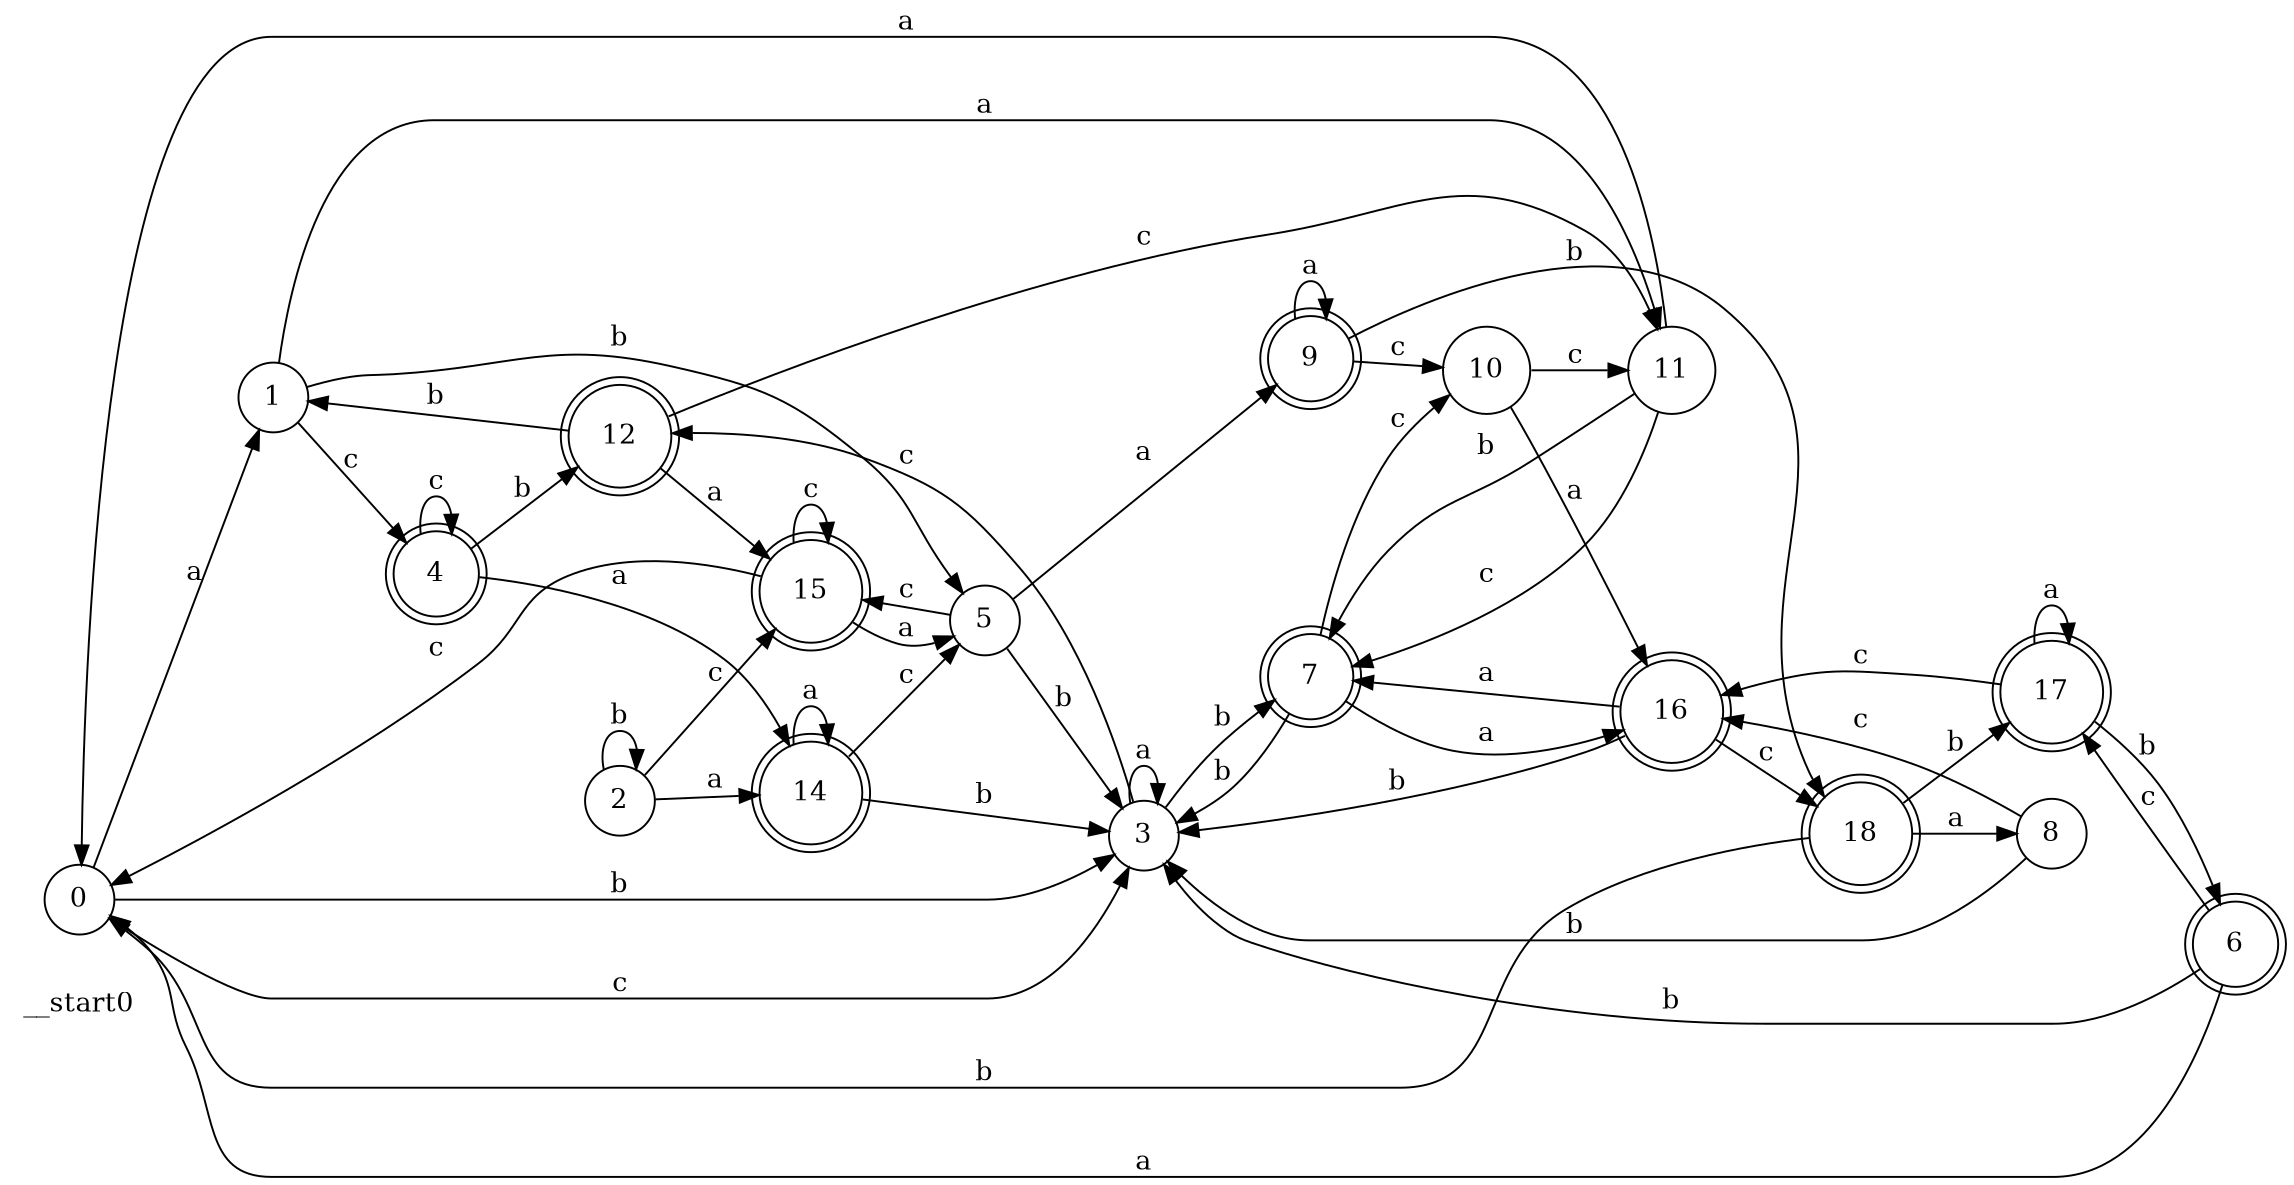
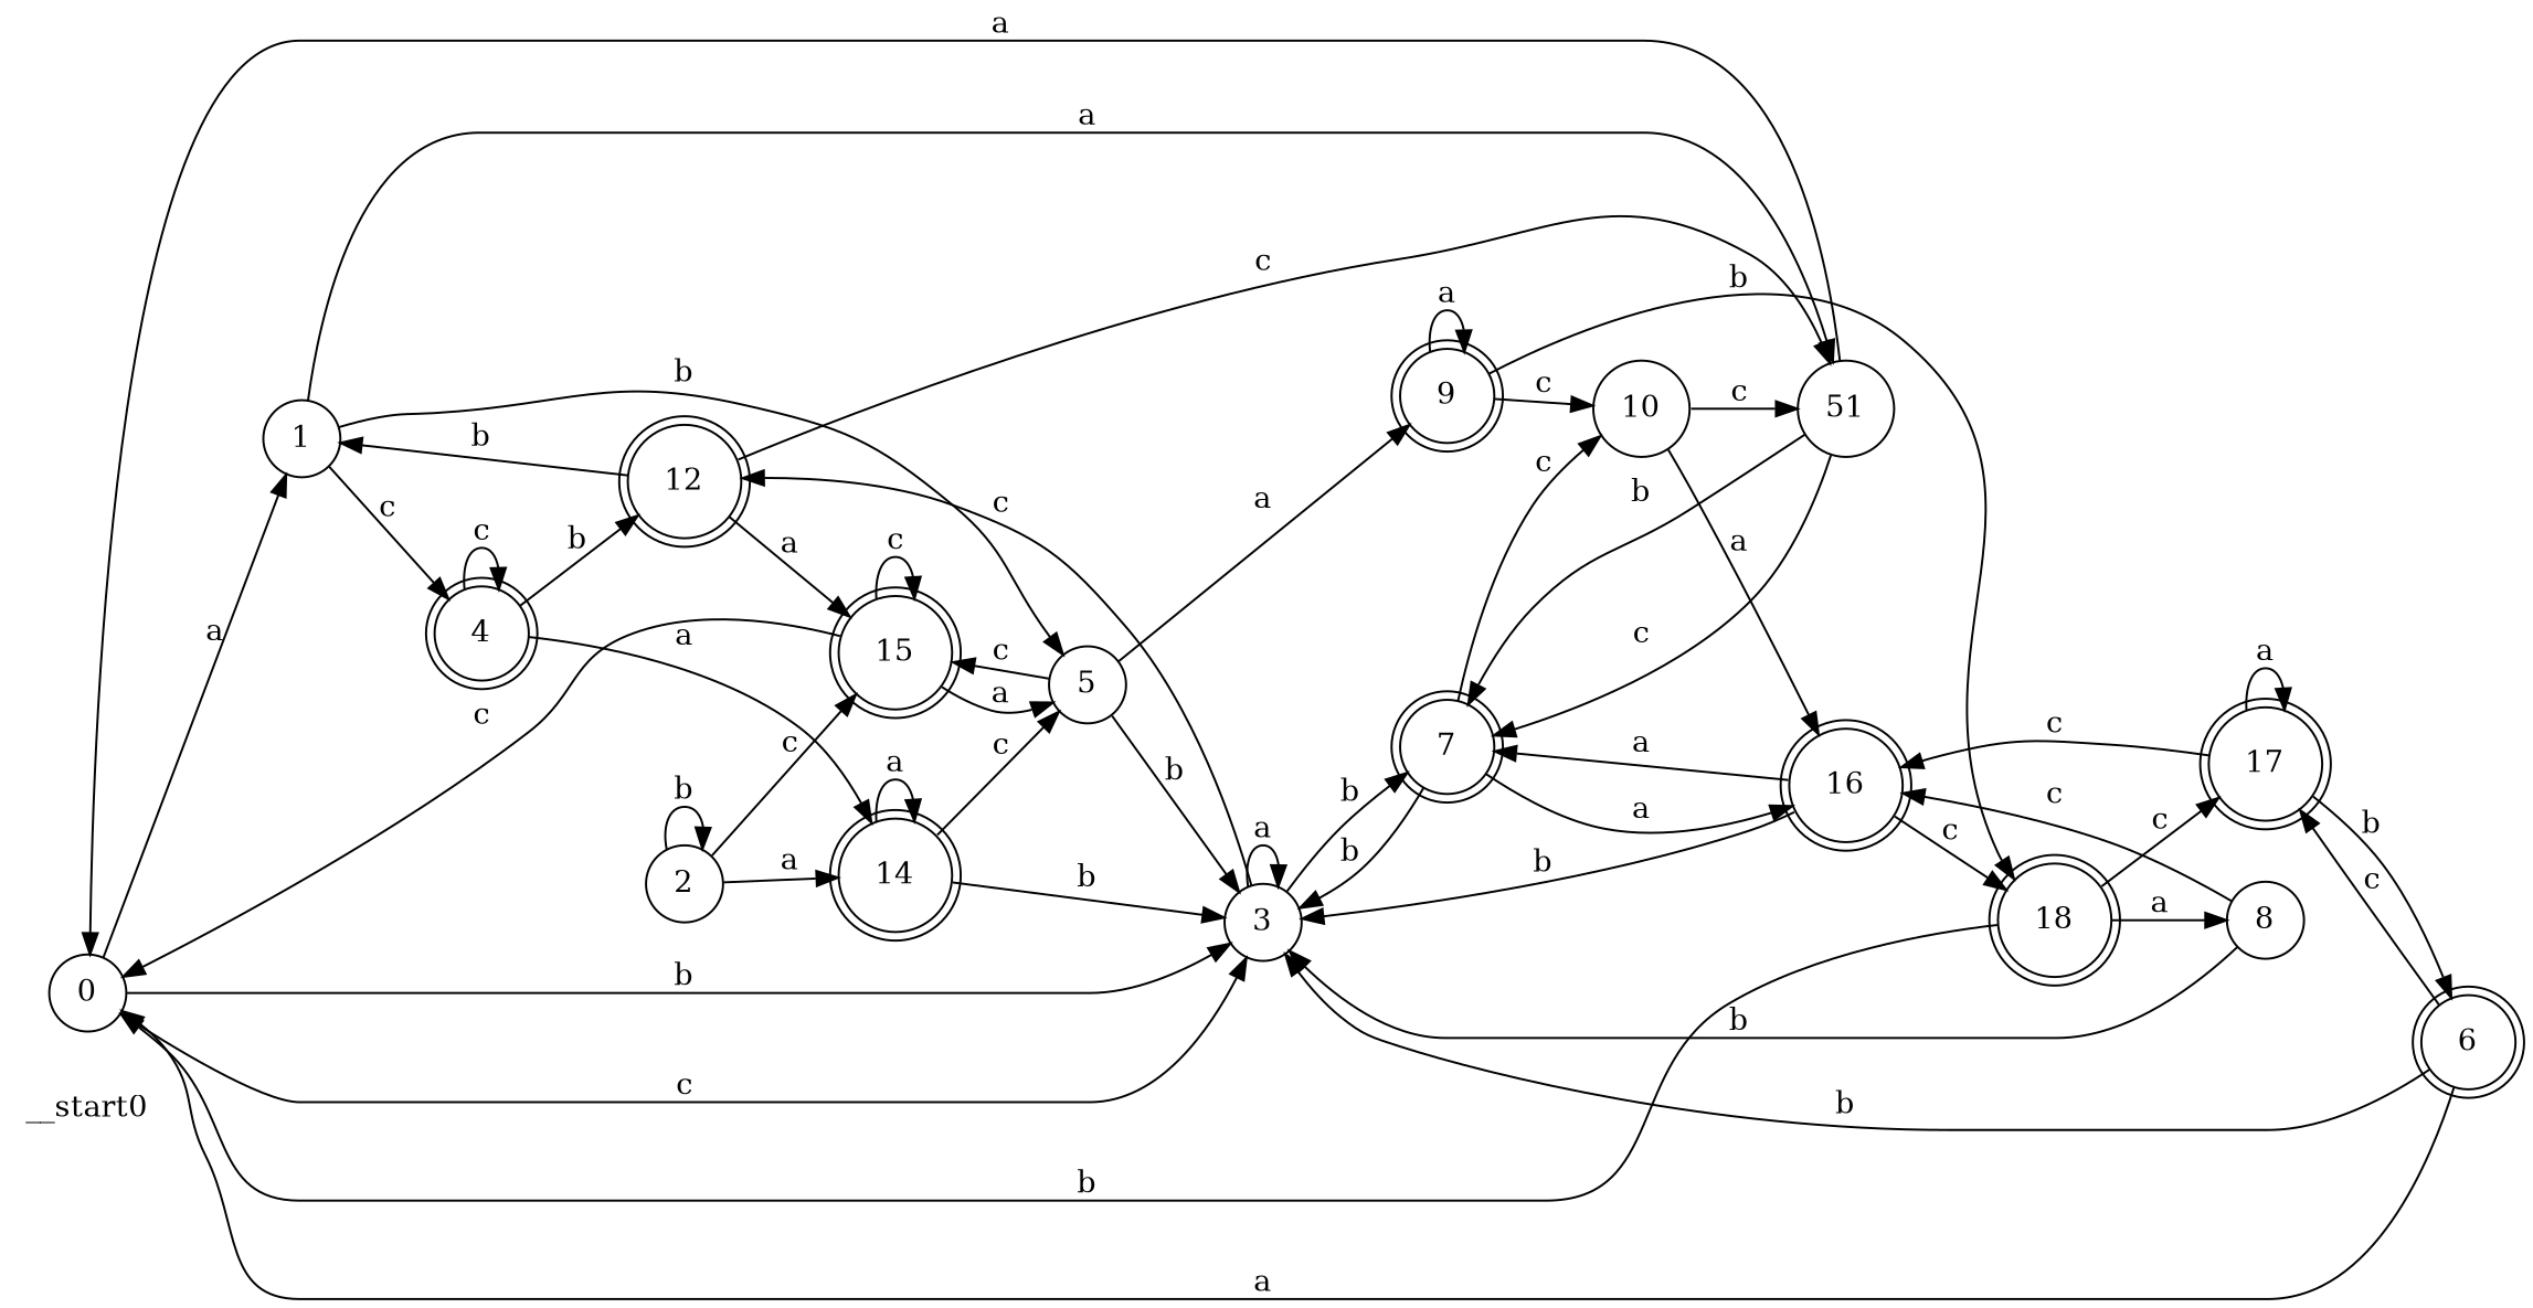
  digraph {
    rankdir=LR
    node [shape=doublecircle color=black fillcolor=white style="rounded,filled"]
    __start0 [shape=none color="" fillcolor="" style=""]
    n2 [label=0 shape=circle style=filled]
    n3 [label=1 shape=circle style=filled]
    n4 [label=3 shape=circle style=filled]
    n5 [label=4]
    n6 [label=5 shape=circle style=filled]
-   n7 [label=11 shape=circle style=filled]
+   n7 [label=51 shape=circle style=filled]
    n8 [label=7]
    n9 [label=12]
    n10 [label=14]
    n11 [label=15]
    n12 [label=9]
    n13 [label=2 shape=circle style=filled]
    n14 [label=10 shape=circle style=filled]
    n15 [label=16]
    n16 [label=18]
    n17 [label=6]
    n18 [label=17]
    n19 [label=8 shape=circle style=filled]
    n2 -> n3 [label=a]
    n2 -> n4 [label=b]
    n2 -> n4 [label=c]
    n3 -> n5 [label=c]
    n3 -> n6 [label=b]
    n3 -> n7 [label=a]
    n4 -> n4 [label=a]
    n4 -> n8 [label=b]
    n4 -> n9 [label=c]
    n5 -> n5 [label=c]
    n5 -> n9 [label=b]
    n5 -> n10 [label=a]
    n6 -> n4 [label=b]
    n6 -> n11 [label=c]
    n6 -> n12 [label=a]
    n7 -> n2 [label=a]
    n7 -> n8 [label=b]
    n7 -> n8 [label=c]
    n8 -> n4 [label=b]
    n8 -> n14 [label=c]
    n8 -> n15 [label=a]
    n9 -> n3 [label=b]
    n9 -> n7 [label=c]
    n9 -> n11 [label=a]
    n10 -> n4 [label=b]
    n10 -> n6 [label=c]
    n10 -> n10 [label=a]
    n11 -> n2 [label=c]
    n11 -> n6 [label=a]
    n11 -> n11 [label=c]
    n12 -> n12 [label=a]
    n12 -> n14 [label=c]
    n12 -> n16 [label=b]
    n13 -> n10 [label=a]
    n13 -> n11 [label=c]
    n13 -> n13 [label=b]
    n14 -> n7 [label=c]
    n14 -> n15 [label=a]
    n15 -> n4 [label=b]
    n15 -> n8 [label=a]
    n15 -> n16 [label=c]
    n16 -> n2 [label=b]
-   n16 -> n18 [label=b]
+   n16 -> n18 [label=c]
    n16 -> n19 [label=a]
    n17 -> n2 [label=a]
    n17 -> n4 [label=b]
    n17 -> n18 [label=c]
    n18 -> n15 [label=c]
    n18 -> n17 [label=b]
    n18 -> n18 [label=a]
    n19 -> n4 [label=b]
    n19 -> n15 [label=c]
  }
